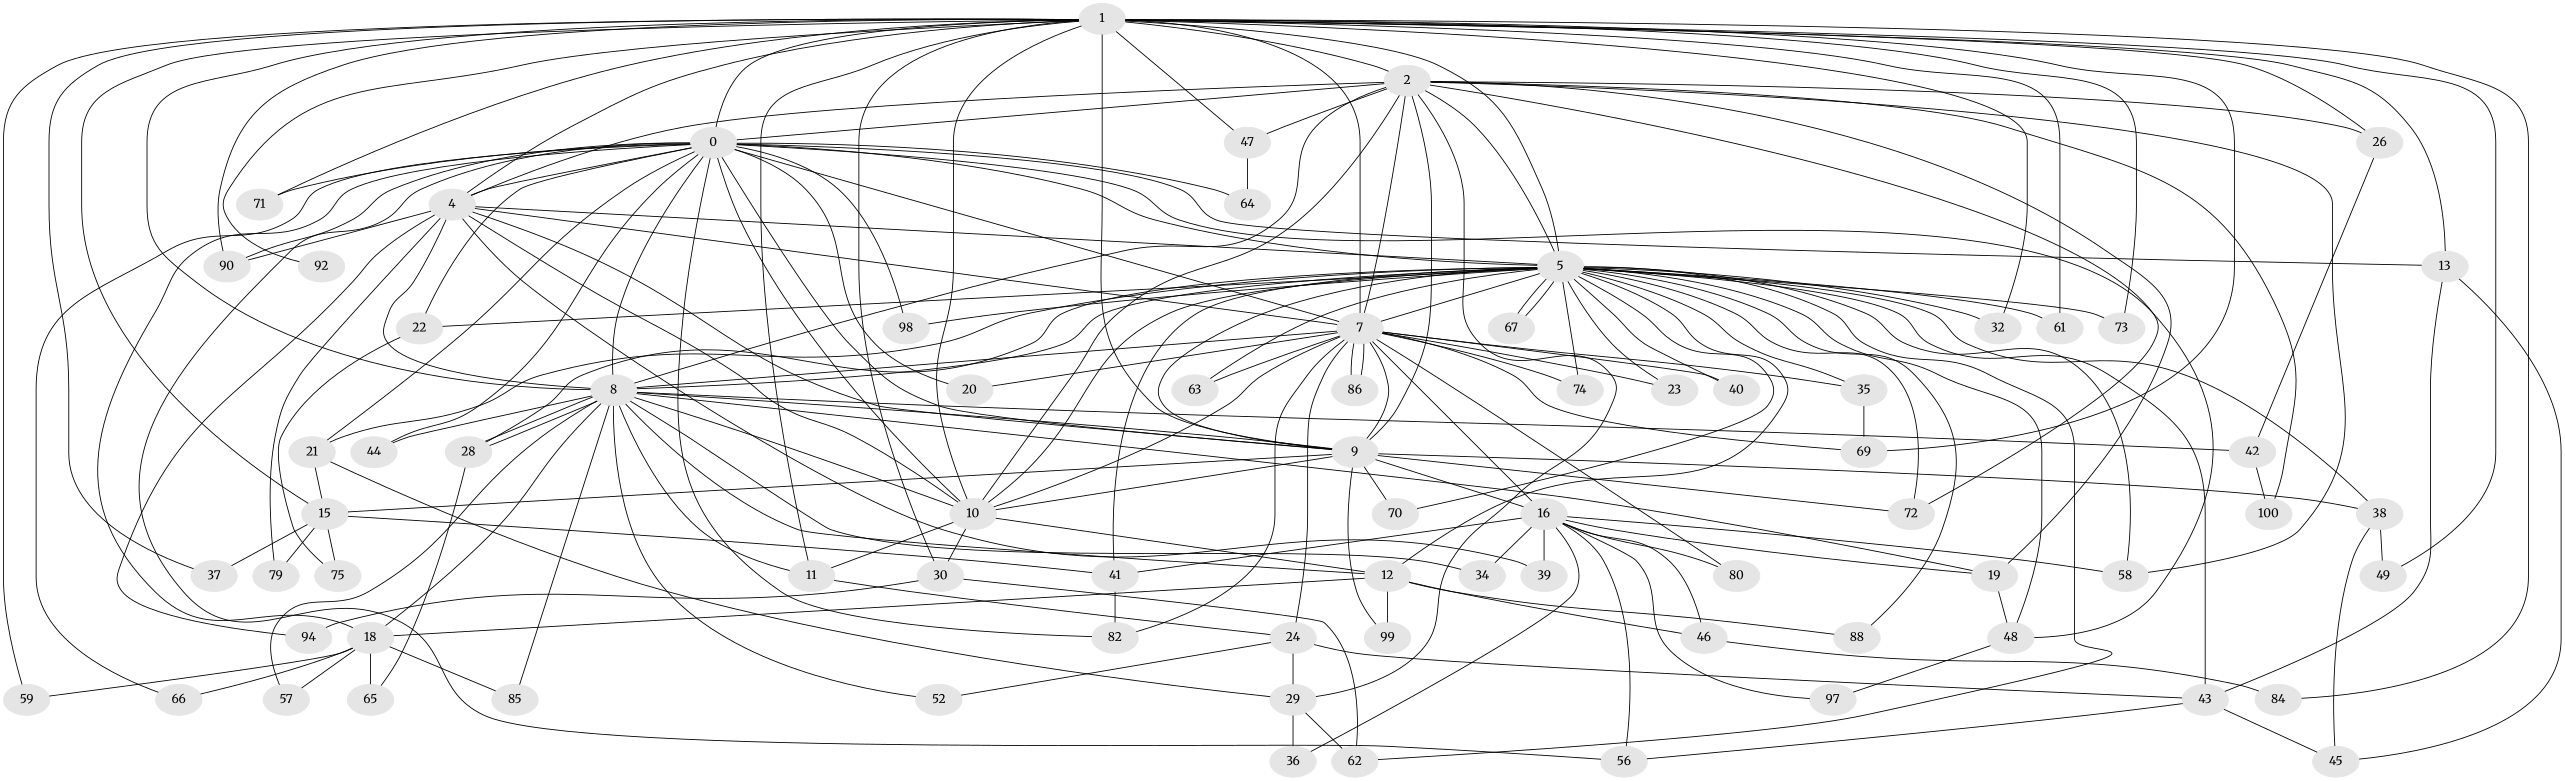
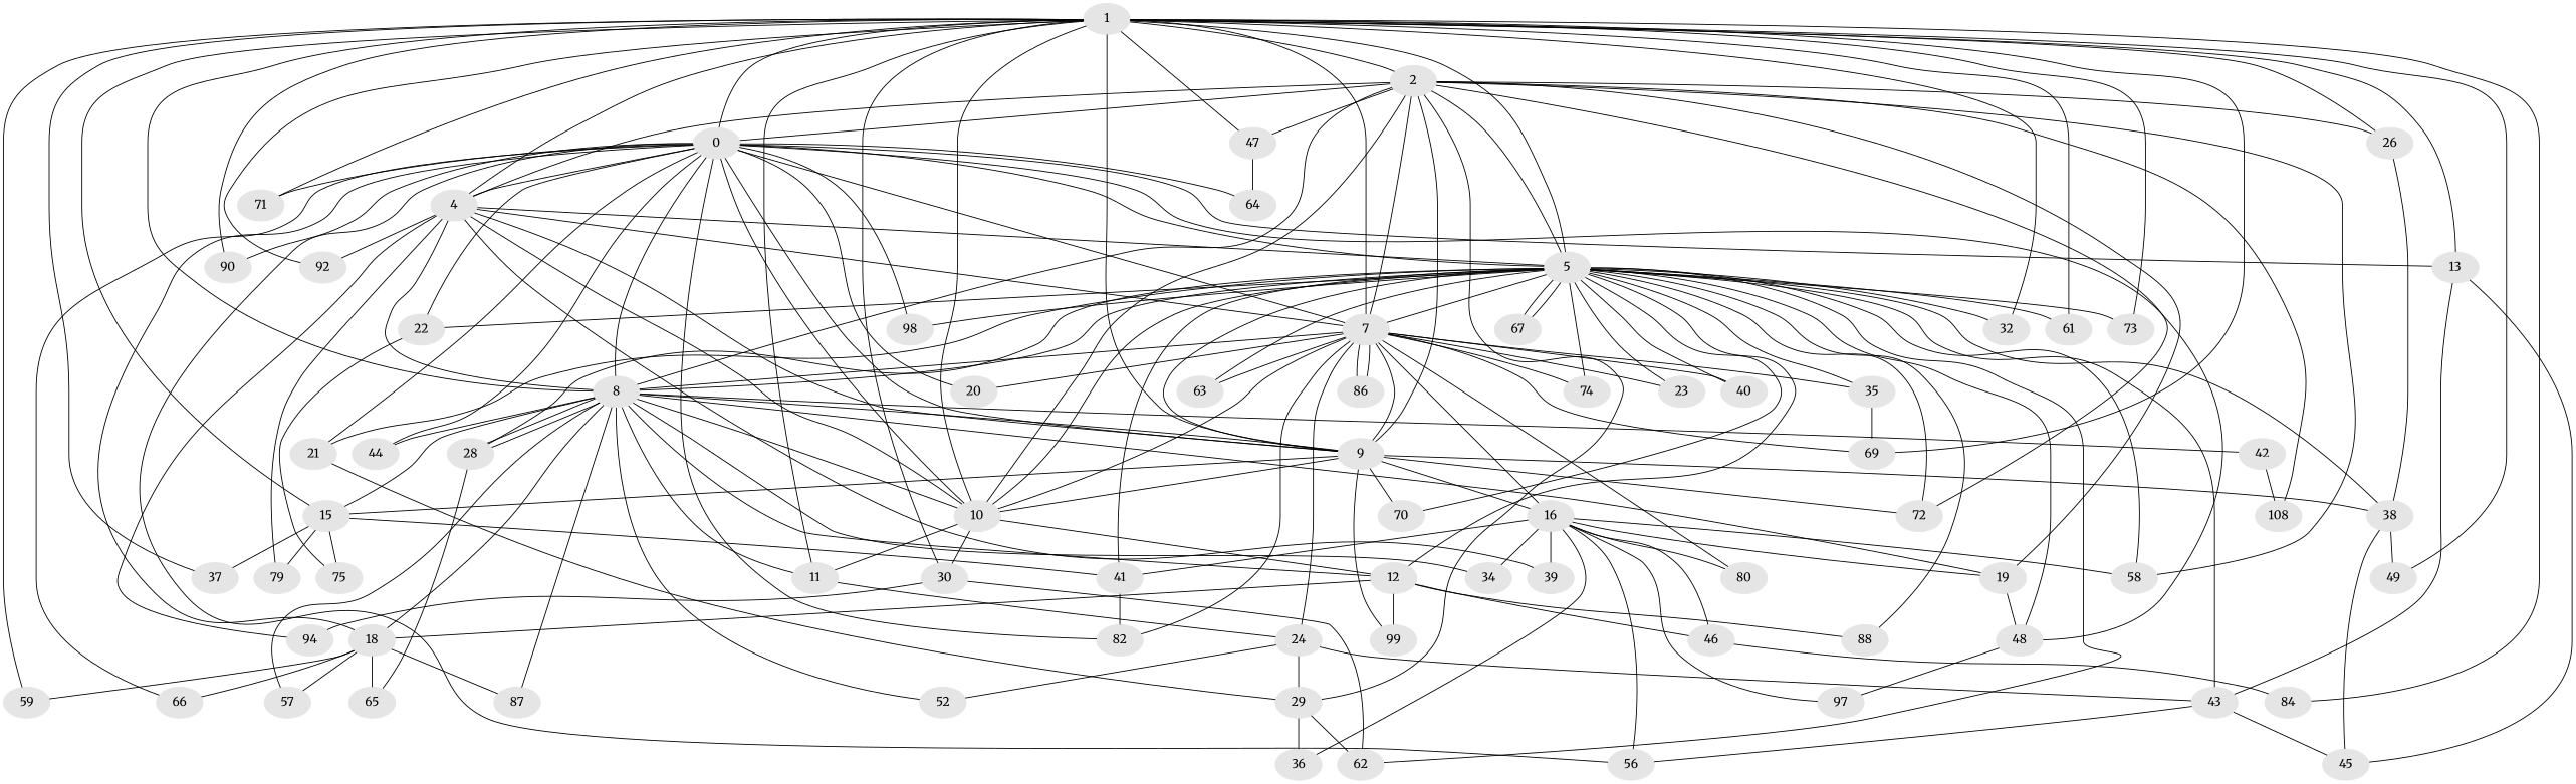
  graph {
    fontname=Merriweather
    node [color=gray90 fontname=Merriweather style=filled]
    edge [fontname=Merriweather]
    1 [super="+6"]
    2 [super="+14"]
    n3 [label=0 super="+53"]
    4 [super="+17"]
    5 [super="+87"]
    7 [super="+54"]
    8 [super="+68"]
    9 [super="+55"]
    10 [super="+25"]
    11
    13
    15 [super="+31"]
    26
    30
    32
    37
    47
    49
    59
    61
    69
    71
    73
    84
    90
    92
    19
    29 [super="+33"]
    58 [super="+83"]
    72 [super="+96"]
-   100
+   100 [label=108]
    18 [super="+77"]
    20
    21
    22
    44
    48 [super="+91"]
    56 [super="+60"]
    64
    66
    82 [super="+93"]
    98
    39
    79
    94
    12 [super="+27"]
    23
    28 [super="+51"]
    35 [super="+78"]
    38
    40
    41 [super="+50"]
    43 [super="+95"]
    62 [super="+81"]
    63
    67
    70
    74
    88
    16 [super="+89"]
    24
    80
    86
    34
    42
    52
    57
-   85
+   85 [label=87]
    99
    45 [super="+76"]
    75
    36
    65
    97
    46
    1 -- 2 [weight=3]
    1 -- n3 [weight=2]
    1 -- 4 [weight=3]
    1 -- 5 [weight=2]
    1 -- 7 [weight=3]
    1 -- 8 [weight=2]
    1 -- 9 [weight=2]
    1 -- 10 [weight=2]
    1 -- 11
    1 -- 13
    1 -- 15
    1 -- 26
    1 -- 30
    1 -- 32
    1 -- 37
    1 -- 47
    1 -- 49
    1 -- 59
    1 -- 61
    1 -- 69
    1 -- 71
    1 -- 73
    1 -- 84
    1 -- 90
    1 -- 92
    2 -- n3
    2 -- 4
    2 -- 5
    2 -- 7
    2 -- 8
    2 -- 9
    2 -- 10
    2 -- 26
    2 -- 47
    2 -- 19
    2 -- 29
    2 -- 58
    2 -- 72
    2 -- 100
    n3 -- 4
    n3 -- 5
    n3 -- 7
    n3 -- 8
    n3 -- 9
    n3 -- 10
    n3 -- 13
    n3 -- 71
    n3 -- 90
    n3 -- 18
    n3 -- 20
    n3 -- 21
    n3 -- 22
    n3 -- 44
    n3 -- 48
    n3 -- 56
    n3 -- 64
    n3 -- 66
    n3 -- 82
    n3 -- 98
    4 -- 5
    4 -- 7
    4 -- 8
    4 -- 9
    4 -- 10
-   4 -- 90
+   4 -- 92
    4 -- 39
    4 -- 79
    4 -- 94
    5 -- 7
    5 -- 8 [weight=2]
    5 -- 9
    5 -- 10
    5 -- 32
    5 -- 61
    5 -- 73
    5 -- 58
    5 -- 72
    5 -- 21
    5 -- 22
    5 -- 48
    5 -- 98
    5 -- 12
    5 -- 23
    5 -- 28
    5 -- 35
    5 -- 38
    5 -- 40
    5 -- 41
    5 -- 43
    5 -- 62
    5 -- 63
    5 -- 67
    5 -- 67
    5 -- 70
    5 -- 74
    5 -- 88
    7 -- 8
    7 -- 9
    7 -- 10
    7 -- 69
    7 -- 20
    7 -- 82
    7 -- 23
    7 -- 35
    7 -- 40
    7 -- 63
    7 -- 74
    7 -- 16
    7 -- 24
    7 -- 80
    7 -- 86
    7 -- 86
    8 -- 9 [weight=2]
    8 -- 10
    8 -- 11
-   21 -- 15
+   8 -- 15
    8 -- 19
    8 -- 18
    8 -- 44
    8 -- 12
    8 -- 28
    8 -- 28
    8 -- 34
    8 -- 42
    8 -- 52
    8 -- 57
    8 -- 85
    9 -- 10
    9 -- 15
    9 -- 72
    9 -- 38
    9 -- 70
    9 -- 16
    9 -- 99
    10 -- 11
    10 -- 30
    10 -- 12
    11 -- 24
    13 -- 43
    13 -- 45
    15 -- 37
    15 -- 79
    15 -- 41
    15 -- 75
-   26 -- 42
+   26 -- 38
    30 -- 94
    30 -- 62
    47 -- 64
    19 -- 48
    29 -- 62
    29 -- 36
    18 -- 59
    18 -- 66
    18 -- 57
    18 -- 85
    18 -- 65
    21 -- 29
    22 -- 75
    48 -- 97
    12 -- 18
    12 -- 88
    12 -- 99
    12 -- 46
    28 -- 65
    35 -- 69
    38 -- 49
    38 -- 45
    41 -- 82
    43 -- 56
    43 -- 45
    16 -- 19
    16 -- 58
    16 -- 56
    16 -- 39
    16 -- 41
    16 -- 80
    16 -- 34
    16 -- 36
    16 -- 97
    16 -- 46
    24 -- 29
    24 -- 43
    24 -- 52
    42 -- 100
    46 -- 84
  }
